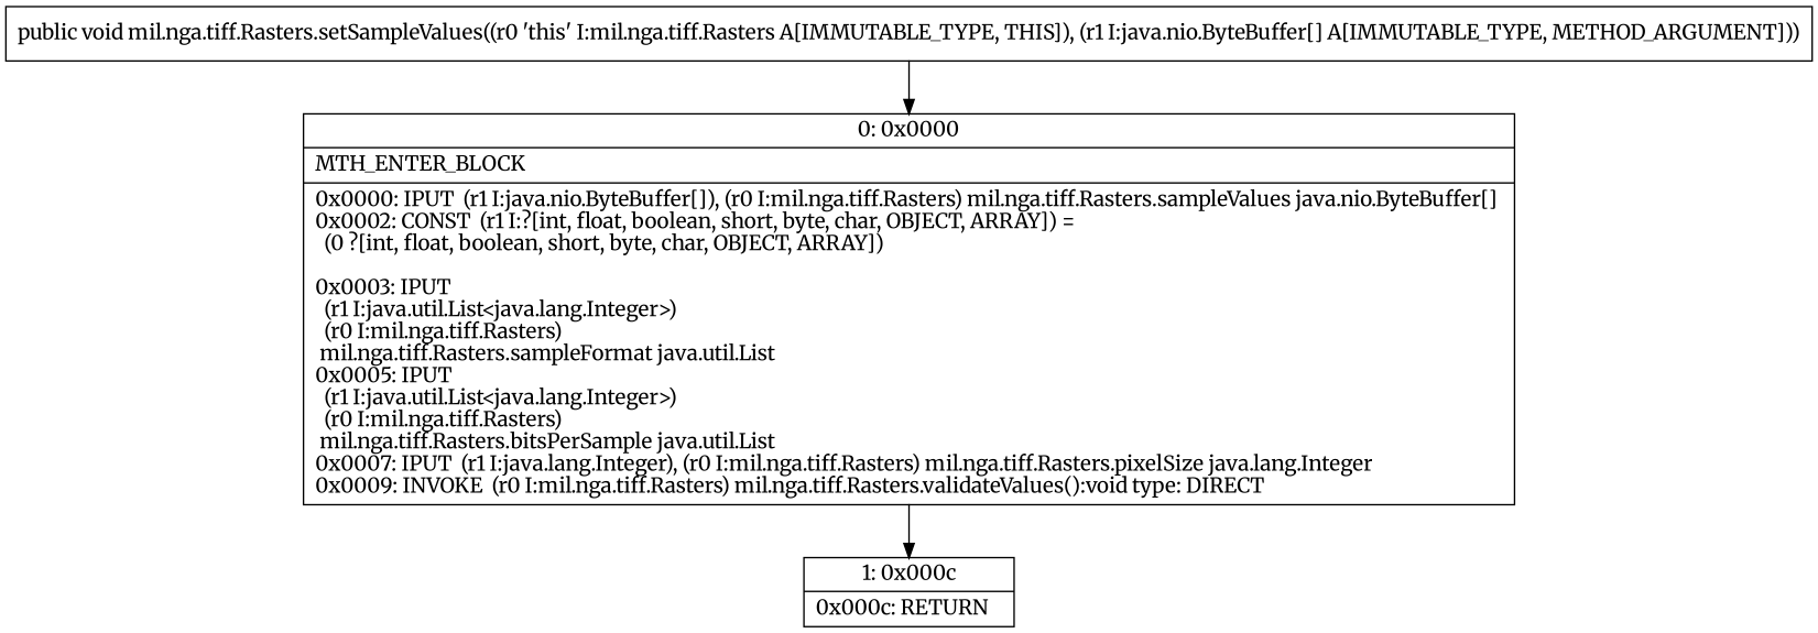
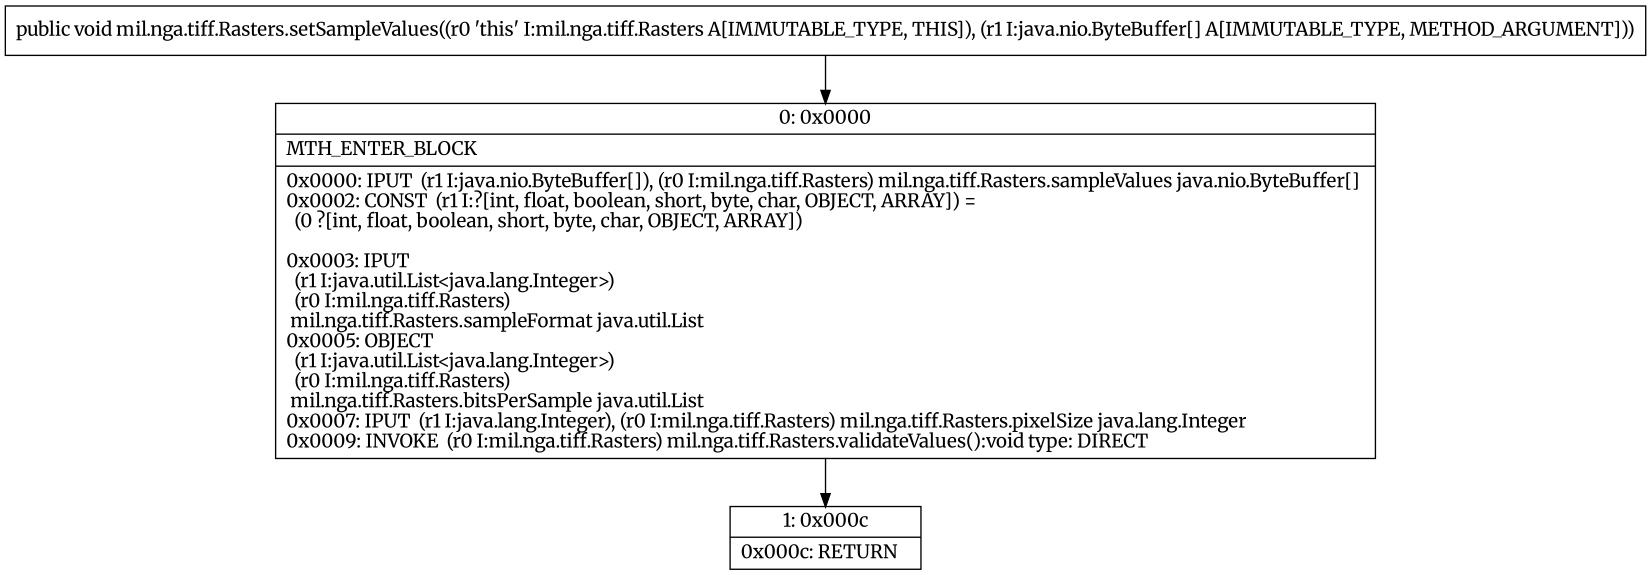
  digraph {
    fontname=Merriweather
    node [shape=record fontname=Merriweather]
    edge [fontname=Merriweather]
-   n1 [label="{0\:\ 0x0000|MTH_ENTER_BLOCK\l|0x0000: IPUT  (r1 I:java.nio.ByteBuffer[]), (r0 I:mil.nga.tiff.Rasters) mil.nga.tiff.Rasters.sampleValues java.nio.ByteBuffer[] \l0x0002: CONST  (r1 I:?[int, float, boolean, short, byte, char, OBJECT, ARRAY]) = \l  (0 ?[int, float, boolean, short, byte, char, OBJECT, ARRAY])\l \l0x0003: IPUT  \l  (r1 I:java.util.List\<java.lang.Integer\>)\l  (r0 I:mil.nga.tiff.Rasters)\l mil.nga.tiff.Rasters.sampleFormat java.util.List \l0x0005: IPUT  \l  (r1 I:java.util.List\<java.lang.Integer\>)\l  (r0 I:mil.nga.tiff.Rasters)\l mil.nga.tiff.Rasters.bitsPerSample java.util.List \l0x0007: IPUT  (r1 I:java.lang.Integer), (r0 I:mil.nga.tiff.Rasters) mil.nga.tiff.Rasters.pixelSize java.lang.Integer \l0x0009: INVOKE  (r0 I:mil.nga.tiff.Rasters) mil.nga.tiff.Rasters.validateValues():void type: DIRECT \l}"]
+   n1 [label="{0\:\ 0x0000|MTH_ENTER_BLOCK\l|0x0000: IPUT  (r1 I:java.nio.ByteBuffer[]), (r0 I:mil.nga.tiff.Rasters) mil.nga.tiff.Rasters.sampleValues java.nio.ByteBuffer[] \l0x0002: CONST  (r1 I:?[int, float, boolean, short, byte, char, OBJECT, ARRAY]) = \l  (0 ?[int, float, boolean, short, byte, char, OBJECT, ARRAY])\l \l0x0003: IPUT  \l  (r1 I:java.util.List\<java.lang.Integer\>)\l  (r0 I:mil.nga.tiff.Rasters)\l mil.nga.tiff.Rasters.sampleFormat java.util.List \l0x0005: OBJECT  \l  (r1 I:java.util.List\<java.lang.Integer\>)\l  (r0 I:mil.nga.tiff.Rasters)\l mil.nga.tiff.Rasters.bitsPerSample java.util.List \l0x0007: IPUT  (r1 I:java.lang.Integer), (r0 I:mil.nga.tiff.Rasters) mil.nga.tiff.Rasters.pixelSize java.lang.Integer \l0x0009: INVOKE  (r0 I:mil.nga.tiff.Rasters) mil.nga.tiff.Rasters.validateValues():void type: DIRECT \l}"]
    n2 [label="{1\:\ 0x000c|0x000c: RETURN   \l}"]
    n3 [label="{public void mil.nga.tiff.Rasters.setSampleValues((r0 'this' I:mil.nga.tiff.Rasters A[IMMUTABLE_TYPE, THIS]), (r1 I:java.nio.ByteBuffer[] A[IMMUTABLE_TYPE, METHOD_ARGUMENT])) }"]
    n1 -> n2
    n3 -> n1
  }
